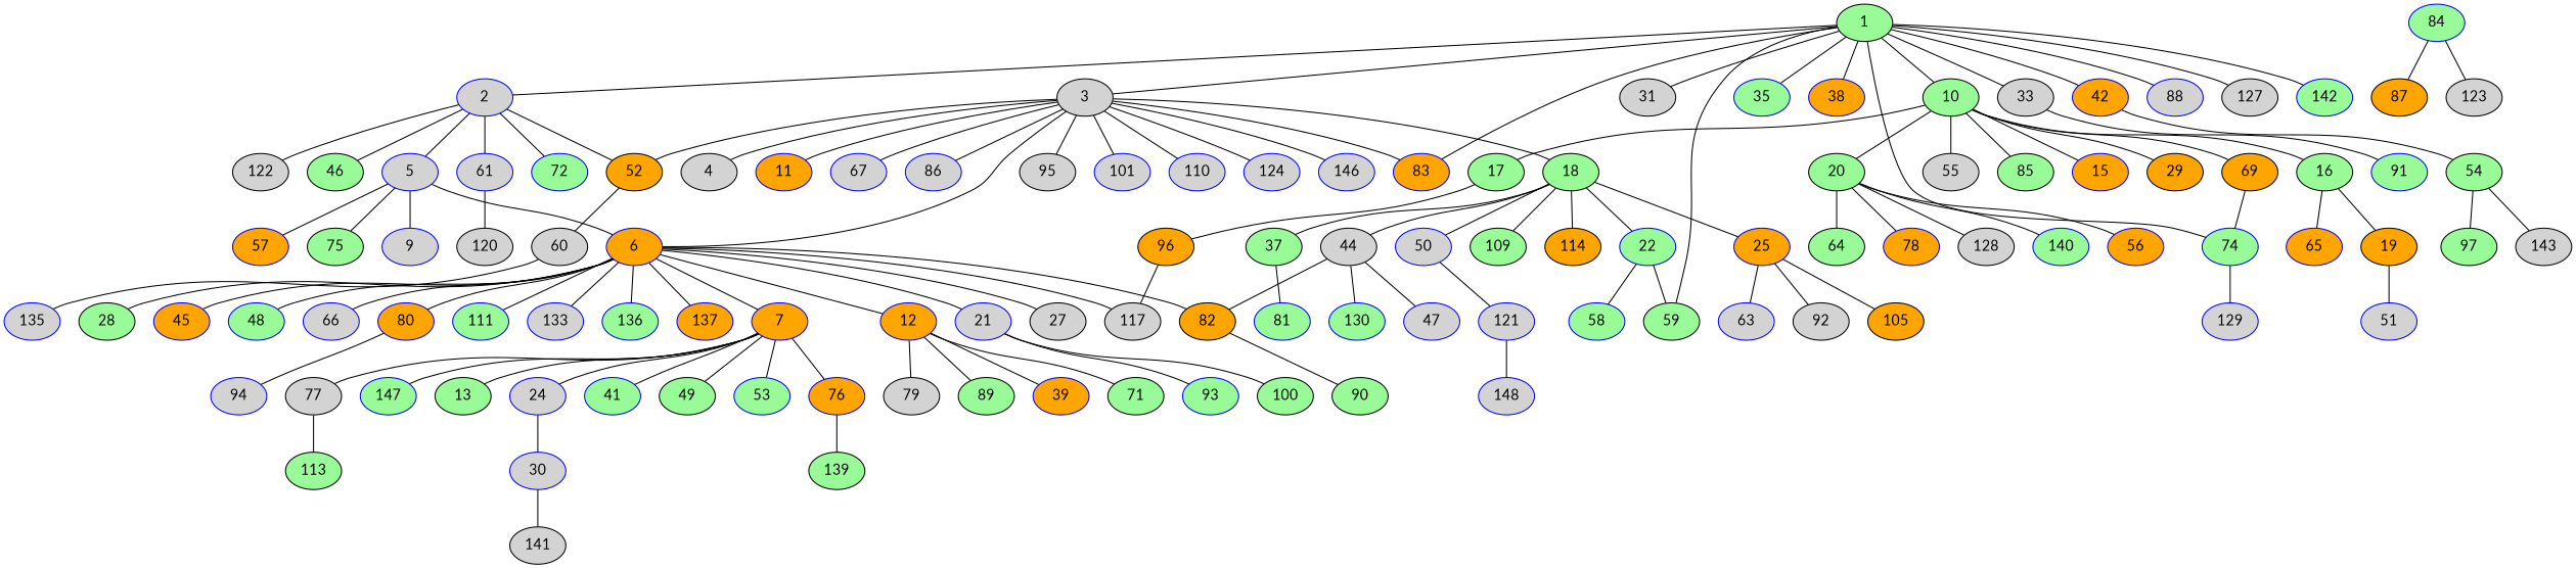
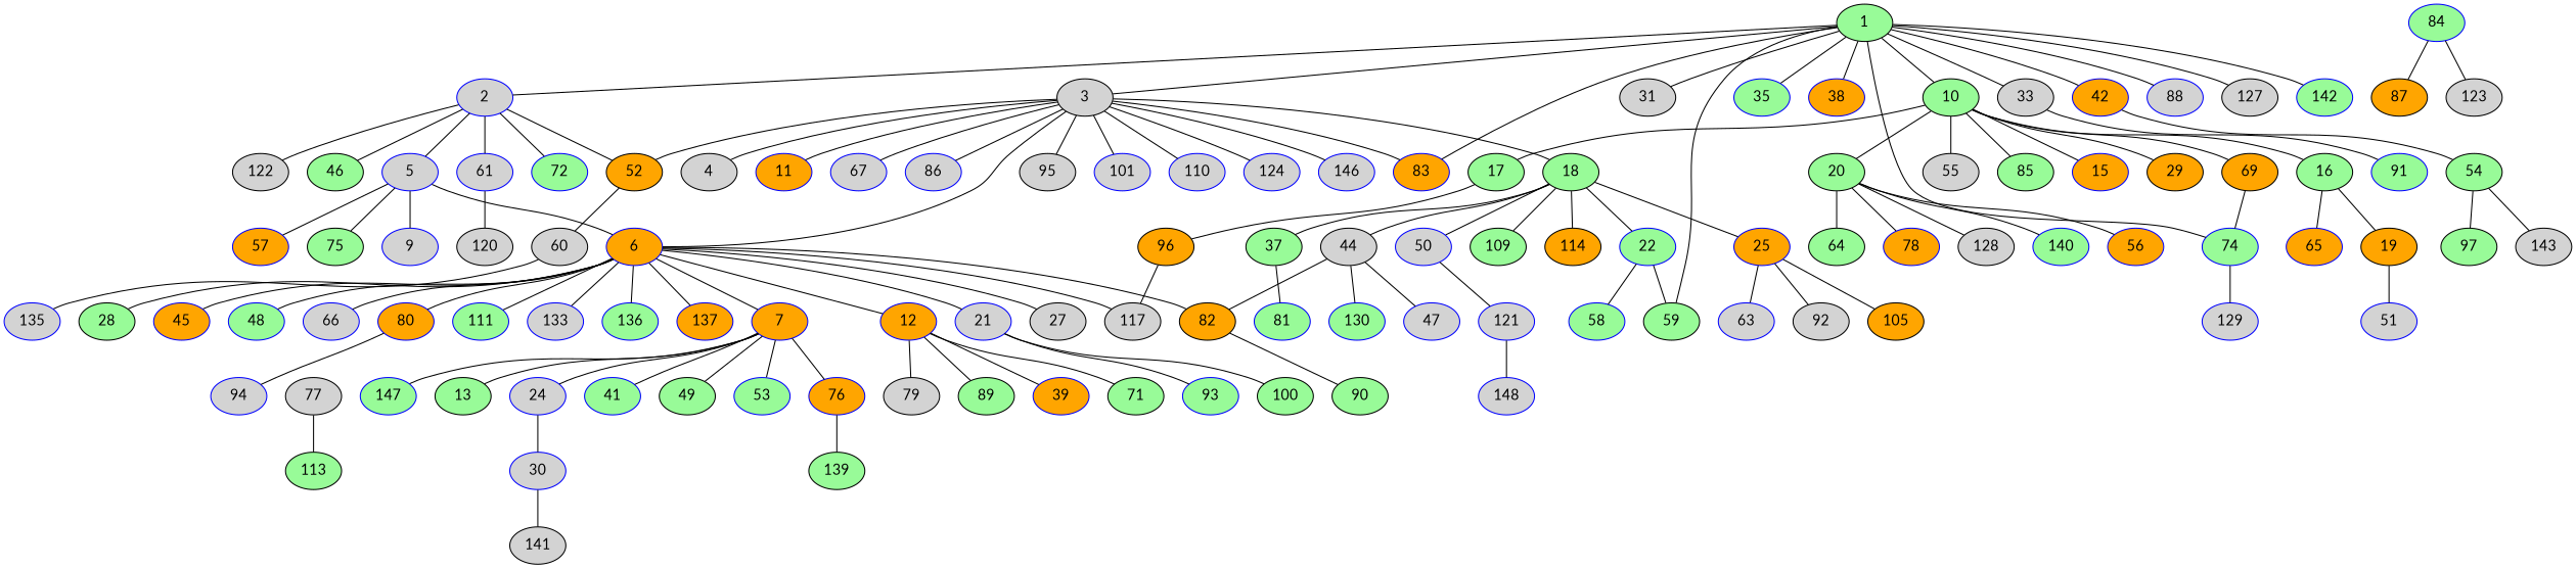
  graph {
    fontname=Lato
    node [color=blue fillcolor=lightgrey fontname=Lato style=filled]
    edge [fontname=Lato]
    1 [color=black fillcolor=palegreen super="+14"]
    2 [super="+8"]
    3 [color=black super="+43"]
    10 [color=black fillcolor=palegreen super="+36"]
    31 [color=black]
    33 [color=black]
    35 [fillcolor=palegreen]
    38 [fillcolor=orange]
    42 [fillcolor=orange]
    59 [color=black fillcolor=palegreen super="+116"]
    74 [fillcolor=palegreen]
    83 [fillcolor=orange super="+126"]
    88
    127 [color=black]
    142 [fillcolor=palegreen]
    5 [super="+26"]
    46 [color=black fillcolor=palegreen]
    52 [color=black fillcolor=orange]
    61
    72 [fillcolor=palegreen]
    122 [color=black]
    4 [color=black]
    6 [fillcolor=orange super="+40"]
    11 [fillcolor=orange]
    18 [color=black fillcolor=palegreen super="+23"]
    67
    86
    95 [color=black super="+119"]
    101
    110
    124
    146
    15 [fillcolor=orange]
    16 [color=black fillcolor=palegreen super="+149"]
    17 [color=black fillcolor=palegreen super="+73"]
    20 [color=black fillcolor=palegreen super="+103"]
    29 [color=black fillcolor=orange]
    55 [color=black]
    69 [color=black fillcolor=orange]
    85 [color=black fillcolor=palegreen]
    91 [fillcolor=palegreen]
    54 [color=black fillcolor=palegreen super="+70"]
    129
    9
    57 [fillcolor=orange]
    75 [color=black fillcolor=palegreen]
    60 [color=black super="+104"]
    120 [color=black]
    7 [fillcolor=orange super="+106"]
    12 [fillcolor=orange super="+32"]
    21 [super="+62"]
    27 [color=black]
    28 [color=black fillcolor=palegreen]
    45 [fillcolor=orange]
    48 [fillcolor=palegreen]
    66 [super="+112"]
    80 [fillcolor=orange super="+145"]
    82 [color=black fillcolor=orange super="+107"]
    111 [fillcolor=palegreen]
    117 [color=black super="+138"]
    133
    136 [fillcolor=palegreen]
    137 [fillcolor=orange]
    22 [fillcolor=palegreen]
    25 [fillcolor=orange super="+132"]
    37 [color=black fillcolor=palegreen]
    44 [color=black super="+115"]
    50
    109 [color=black fillcolor=palegreen]
    114 [color=black fillcolor=orange super="+118"]
    13 [color=black fillcolor=palegreen]
    24 [super="+34"]
    41 [fillcolor=palegreen]
    49 [color=black fillcolor=palegreen]
    53 [fillcolor=palegreen]
    76 [fillcolor=orange super="+98"]
    77 [color=black super="+125"]
    147 [fillcolor=palegreen]
    39 [fillcolor=orange]
    71 [color=black fillcolor=palegreen]
    79 [color=black]
    89 [color=black fillcolor=palegreen]
    93 [fillcolor=palegreen]
    100 [color=black fillcolor=palegreen]
    94
    90 [color=black fillcolor=palegreen]
    30 [super="+108"]
    139 [color=black fillcolor=palegreen]
    113 [color=black fillcolor=palegreen]
    19 [color=black fillcolor=orange]
    65 [fillcolor=orange]
    96 [color=black fillcolor=orange]
    56 [fillcolor=orange]
    64 [color=black fillcolor=palegreen]
    78 [fillcolor=orange]
    128 [color=black]
    140 [fillcolor=palegreen]
    51
    58 [fillcolor=palegreen super="+99"]
    63 [super="+131"]
    92 [color=black]
    105 [color=black fillcolor=orange]
    81 [fillcolor=palegreen]
    47 [super="+144"]
    130 [fillcolor=palegreen]
    121 [super="+134"]
    141 [color=black]
    97 [color=black fillcolor=palegreen]
    143 [color=black]
    148
    135
    84 [fillcolor=palegreen]
    87 [color=black fillcolor=orange super="+102"]
    123 [color=black]
    1 -- 2
    1 -- 3
    1 -- 10
    1 -- 31
    1 -- 33
    1 -- 35
    1 -- 38
    1 -- 42
    1 -- 59
    1 -- 74
    1 -- 83
    1 -- 88
    1 -- 127
    1 -- 142
    2 -- 5
    2 -- 46
    2 -- 52
    2 -- 61
    2 -- 72
    2 -- 122
    3 -- 83
    3 -- 52
    3 -- 4
    3 -- 6
    3 -- 11
    3 -- 18
    3 -- 67
    3 -- 86
    3 -- 95
    3 -- 101
    3 -- 110
    3 -- 124
    3 -- 146
    10 -- 15
    10 -- 16
    10 -- 17
    10 -- 20
    10 -- 29
    10 -- 55
    10 -- 69
    10 -- 85
    33 -- 91
    42 -- 54
    74 -- 129
    5 -- 6
    5 -- 9
    5 -- 57
    5 -- 75
    52 -- 60
    61 -- 120
    6 -- 7
    6 -- 12
    6 -- 21
    6 -- 27
    6 -- 28
    6 -- 45
    6 -- 48
    6 -- 66
    6 -- 80
    6 -- 82
    6 -- 111
    6 -- 117
    6 -- 133
    6 -- 136
    6 -- 137
    18 -- 22
    18 -- 25
    18 -- 37
    18 -- 44
    18 -- 50
    18 -- 109
    18 -- 114
    16 -- 19
    16 -- 65
    17 -- 96
    20 -- 56
    20 -- 64
    20 -- 78
    20 -- 128
    20 -- 140
    69 -- 74
    54 -- 97
    54 -- 143
    60 -- 135
    7 -- 13
    7 -- 24
    7 -- 41
    7 -- 49
    7 -- 53
    7 -- 76
-   7 -- 77
    7 -- 147
    12 -- 39
    12 -- 71
    12 -- 79
    12 -- 89
    21 -- 93
    21 -- 100
    80 -- 94
    82 -- 90
    22 -- 59
    22 -- 58
    25 -- 63
    25 -- 92
    25 -- 105
    37 -- 81
    44 -- 82
    44 -- 47
    44 -- 130
    50 -- 121
    24 -- 30
    76 -- 139
    77 -- 113
    30 -- 141
    19 -- 51
    96 -- 117
    121 -- 148
    84 -- 87
    84 -- 123
  }
